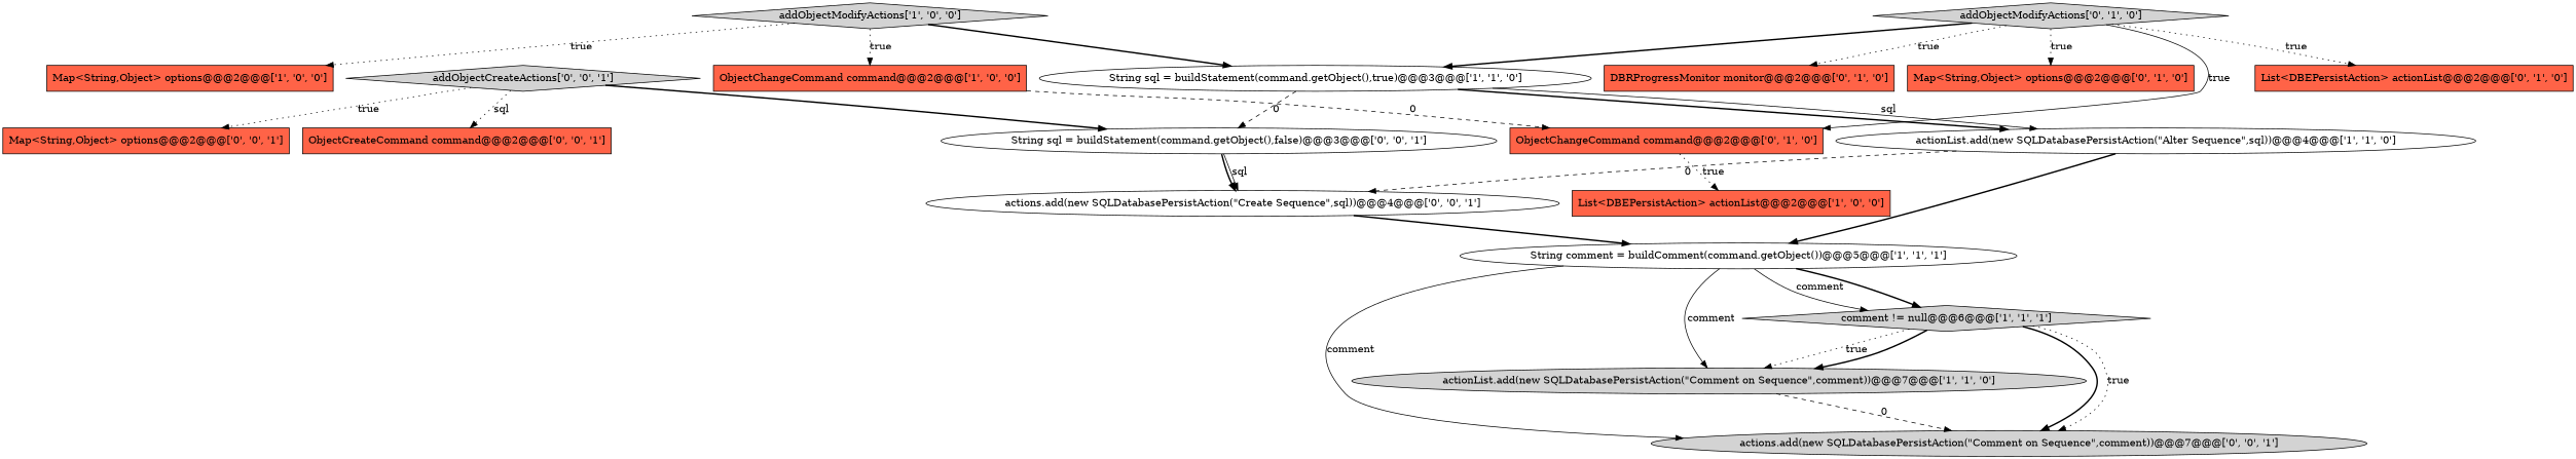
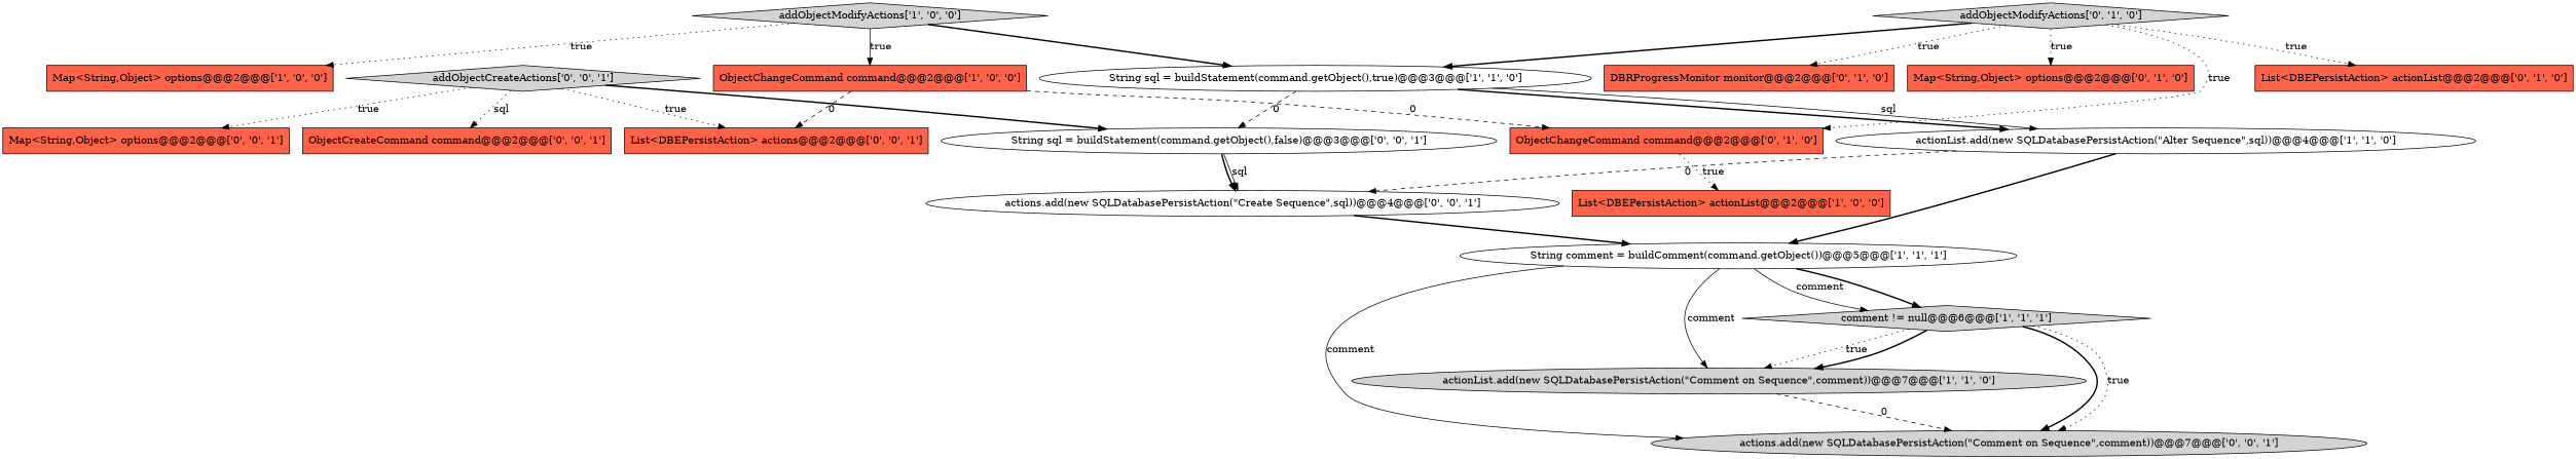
  digraph {
    node [fillcolor=tomato shape=box style=filled]
    edge [style=dotted]
    n1 [fillcolor=white label="actionList.add(new SQLDatabasePersistAction(\"Alter Sequence\",sql))@@@4@@@['1', '1', '0']" shape=ellipse]
    n2 [fillcolor=white label="String comment = buildComment(command.getObject())@@@5@@@['1', '1', '1']" shape=ellipse]
    n3 [fillcolor=white label="actions.add(new SQLDatabasePersistAction(\"Create Sequence\",sql))@@@4@@@['0', '0', '1']" shape=ellipse]
    n4 [fillcolor=lightgray label="actions.add(new SQLDatabasePersistAction(\"Comment on Sequence\",comment))@@@7@@@['0', '0', '1']" shape=ellipse]
    n5 [fillcolor=lightgray label="comment != null@@@6@@@['1', '1', '1']" shape=diamond]
    n6 [fillcolor=lightgray label="actionList.add(new SQLDatabasePersistAction(\"Comment on Sequence\",comment))@@@7@@@['1', '1', '0']" shape=ellipse]
    n7 [fillcolor=white label="String sql = buildStatement(command.getObject(),false)@@@3@@@['0', '0', '1']" shape=ellipse]
    n8 [label="ObjectChangeCommand command@@@2@@@['0', '1', '0']"]
    n9 [label="List<DBEPersistAction> actionList@@@2@@@['1', '0', '0']"]
    n10 [label="List<DBEPersistAction> actionList@@@2@@@['0', '1', '0']"]
    n11 [label="DBRProgressMonitor monitor@@@2@@@['0', '1', '0']"]
    n12 [fillcolor=lightgray label="addObjectCreateActions['0', '0', '1']" shape=diamond]
+   n13 [label="List<DBEPersistAction> actions@@@2@@@['0', '0', '1']"]
    n14 [label="Map<String,Object> options@@@2@@@['0', '0', '1']"]
    n15 [label="ObjectCreateCommand command@@@2@@@['0', '0', '1']"]
    n16 [label="Map<String,Object> options@@@2@@@['1', '0', '0']"]
    n17 [fillcolor=lightgray label="addObjectModifyActions['1', '0', '0']" shape=diamond]
    n18 [fillcolor=white label="String sql = buildStatement(command.getObject(),true)@@@3@@@['1', '1', '0']" shape=ellipse]
    n19 [label="ObjectChangeCommand command@@@2@@@['1', '0', '0']"]
    n20 [fillcolor=lightgray label="addObjectModifyActions['0', '1', '0']" shape=diamond]
    n21 [label="Map<String,Object> options@@@2@@@['0', '1', '0']"]
    n1 -> n2 [style=bold]
    n1 -> n3 [label=0 style=dashed]
    n2 -> n4 [label=comment style=solid]
    n2 -> n5 [style=bold]
    n2 -> n5 [label=comment style=solid]
    n2 -> n6 [label=comment style=solid]
    n3 -> n2 [style=bold]
    n5 -> n4 [style=bold]
    n5 -> n4 [label=true]
    n5 -> n6 [label=true]
    n5 -> n6 [style=bold]
    n6 -> n4 [label=0 style=dashed]
    n7 -> n3 [label=sql style=solid]
    n7 -> n3 [style=bold]
    n8 -> n9 [label=true]
    n12 -> n7 [style=bold]
+   n12 -> n13 [label=true]
    n12 -> n14 [label=true]
    n12 -> n15 [label=sql]
    n17 -> n16 [label=true]
    n17 -> n18 [style=bold]
-   n17 -> n19 [label=true]
+   n17 -> n19 [label=true style=solid]
    n18 -> n1 [style=bold]
    n18 -> n1 [label=sql style=solid]
    n18 -> n7 [label=0 style=dashed]
    n19 -> n8 [label=0 style=dashed]
-   n20 -> n8 [label=true style=solid]
+   n19 -> n13 [label=0 style=dashed]
+   n20 -> n8 [label=true]
    n20 -> n10 [label=true]
    n20 -> n11 [label=true]
    n20 -> n18 [style=bold]
    n20 -> n21 [label=true]
  }
